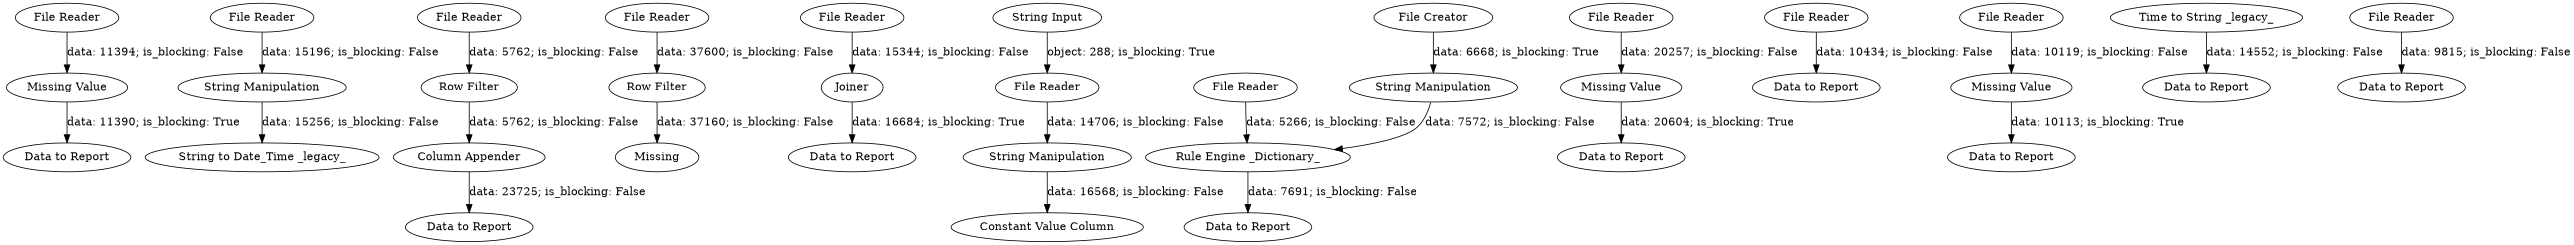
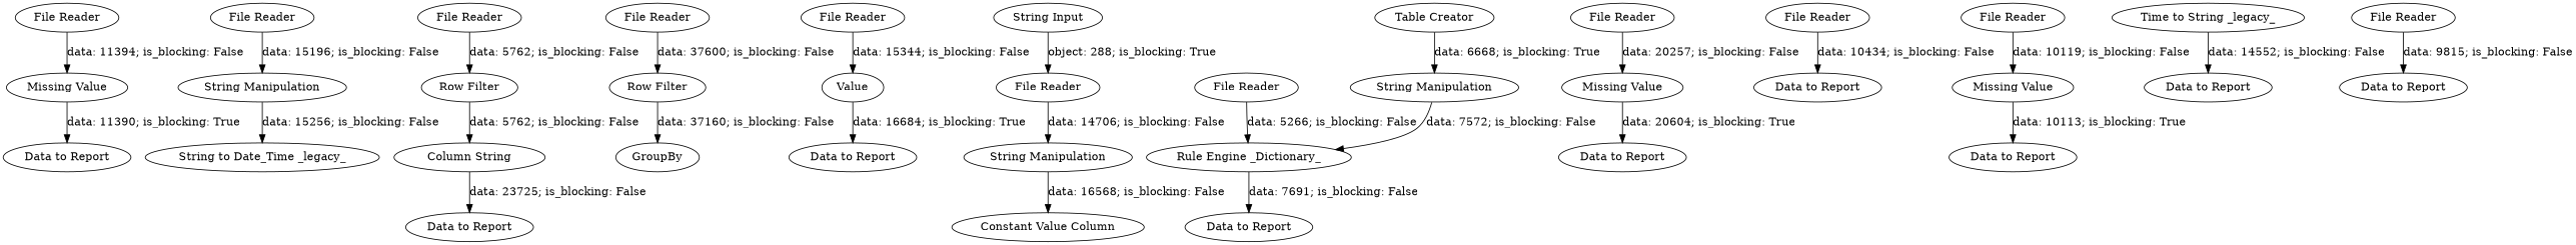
  digraph {
    rankdir=TB
    n1 [label="File Reader"]
    n2 [label="Missing Value"]
    n3 [label="Data to Report"]
    n4 [label="String Manipulation"]
    n5 [label="String to Date_Time _legacy_"]
    n6 [label="File Reader"]
    n7 [label="Row Filter"]
-   n8 [label="Column Appender"]
+   n8 [label="Column String"]
    n9 [label="Row Filter"]
-   n10 [label=Missing]
+   n10 [label=GroupBy]
    n11 [label="File Reader"]
-   n12 [label=Joiner]
+   n12 [label=Value]
    n13 [label="Data to Report"]
    n14 [label="Constant Value Column"]
    n15 [label="Data to Report"]
    n16 [label="String Manipulation"]
    n17 [label="Rule Engine _Dictionary_"]
    n18 [label="Data to Report"]
    n19 [label="Missing Value"]
    n20 [label="Data to Report"]
    n21 [label="File Reader"]
    n22 [label="Data to Report"]
    n23 [label="Missing Value"]
    n24 [label="Data to Report"]
    n25 [label="File Reader"]
    n26 [label="String Manipulation"]
    n27 [label="File Reader"]
    n28 [label="File Reader"]
    n29 [label="File Reader"]
    n30 [label="String Input"]
-   n31 [label="File Creator"]
+   n31 [label="Table Creator"]
    n32 [label="Data to Report"]
    n33 [label="Time to String _legacy_"]
    n34 [label="File Reader"]
    n35 [label="Data to Report"]
    n36 [label="File Reader"]
    n37 [label="File Reader"]
    n1 -> n2 [label="data: 11394; is_blocking: False"]
    n2 -> n3 [label="data: 11390; is_blocking: True"]
    n4 -> n5 [label="data: 15256; is_blocking: False"]
    n6 -> n7 [label="data: 5762; is_blocking: False"]
    n7 -> n8 [label="data: 5762; is_blocking: False"]
    n8 -> n15 [label="data: 23725; is_blocking: False"]
    n9 -> n10 [label="data: 37160; is_blocking: False"]
    n11 -> n12 [label="data: 15344; is_blocking: False"]
    n12 -> n13 [label="data: 16684; is_blocking: True"]
    n16 -> n14 [label="data: 16568; is_blocking: False"]
    n17 -> n18 [label="data: 7691; is_blocking: False"]
    n19 -> n20 [label="data: 20604; is_blocking: True"]
    n21 -> n22 [label="data: 10434; is_blocking: False"]
    n23 -> n24 [label="data: 10113; is_blocking: True"]
    n25 -> n17 [label="data: 5266; is_blocking: False"]
    n26 -> n17 [label="data: 7572; is_blocking: False"]
    n27 -> n9 [label="data: 37600; is_blocking: False"]
    n28 -> n4 [label="data: 15196; is_blocking: False"]
    n29 -> n16 [label="data: 14706; is_blocking: False"]
    n30 -> n29 [label="object: 288; is_blocking: True"]
    n31 -> n26 [label="data: 6668; is_blocking: True"]
    n33 -> n32 [label="data: 14552; is_blocking: False"]
    n34 -> n35 [label="data: 9815; is_blocking: False"]
    n36 -> n23 [label="data: 10119; is_blocking: False"]
    n37 -> n19 [label="data: 20257; is_blocking: False"]
  }
